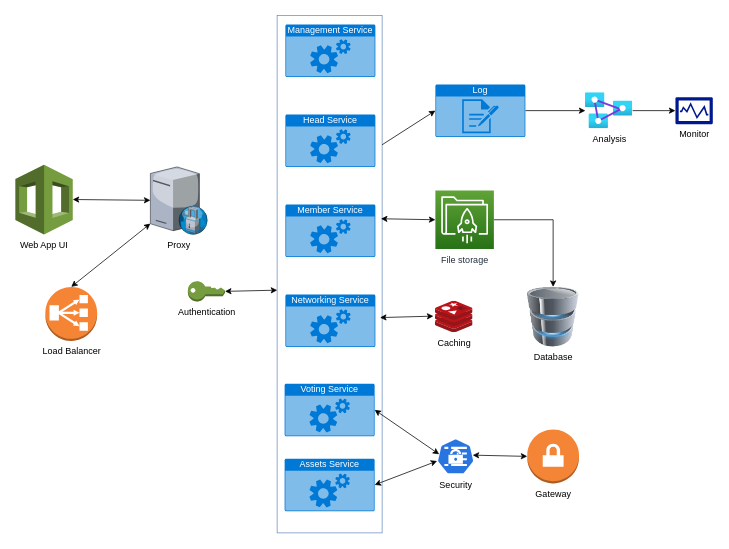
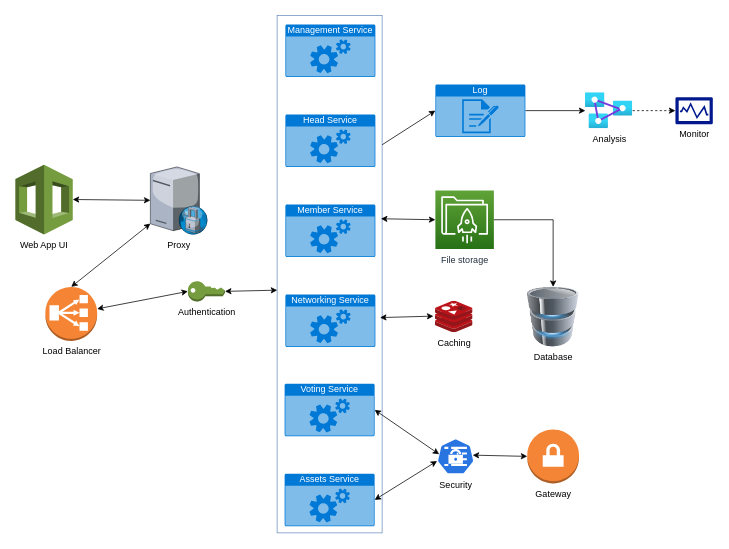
  <mxCell id="0" />
  <mxCell id="1" parent="0" />
  <mxCell id="2" value="Web App UI" style="outlineConnect=0;dashed=0;verticalLabelPosition=bottom;verticalAlign=top;align=center;html=1;shape=mxgraph.aws3.cloudformation;fillColor=#759C3E;gradientColor=none;" vertex="1" parent="1"><mxGeometry x="20" y="219" width="76.5" height="93" as="geometry" /></mxCell>
  <mxCell id="3" value="Load Balancer" style="outlineConnect=0;dashed=0;verticalLabelPosition=bottom;verticalAlign=top;align=center;html=1;shape=mxgraph.aws3.classic_load_balancer;fillColor=#F58534;gradientColor=none;" vertex="1" parent="1"><mxGeometry x="60" y="382" width="69" height="72" as="geometry" /></mxCell>
  <mxCell id="4" value="Proxy" style="verticalLabelPosition=bottom;sketch=0;aspect=fixed;html=1;verticalAlign=top;strokeColor=none;align=center;outlineConnect=0;shape=mxgraph.citrix.proxy_server;" vertex="1" parent="1"><mxGeometry x="200" y="222" width="76.5" height="90" as="geometry" /></mxCell>
  <mxCell id="5" value="Management Service" style="html=1;whiteSpace=wrap;strokeColor=none;fillColor=#0079D6;labelPosition=center;verticalLabelPosition=middle;verticalAlign=top;align=center;fontSize=12;outlineConnect=0;spacingTop=-6;fontColor=#FFFFFF;sketch=0;shape=mxgraph.sitemap.services;" vertex="1" parent="1"><mxGeometry x="380" y="32" width="120" height="70" as="geometry" /></mxCell>
  <mxCell id="6" value="Head Service" style="html=1;whiteSpace=wrap;strokeColor=none;fillColor=#0079D6;labelPosition=center;verticalLabelPosition=middle;verticalAlign=top;align=center;fontSize=12;outlineConnect=0;spacingTop=-6;fontColor=#FFFFFF;sketch=0;shape=mxgraph.sitemap.services;" vertex="1" parent="1"><mxGeometry x="380" y="152" width="120" height="70" as="geometry" /></mxCell>
  <mxCell id="7" value="Member Service" style="html=1;whiteSpace=wrap;strokeColor=none;fillColor=#0079D6;labelPosition=center;verticalLabelPosition=middle;verticalAlign=top;align=center;fontSize=12;outlineConnect=0;spacingTop=-6;fontColor=#FFFFFF;sketch=0;shape=mxgraph.sitemap.services;" vertex="1" parent="1"><mxGeometry x="380" y="272" width="120" height="70" as="geometry" /></mxCell>
  <mxCell id="8" value="Voting Service" style="html=1;whiteSpace=wrap;strokeColor=none;fillColor=#0079D6;labelPosition=center;verticalLabelPosition=middle;verticalAlign=top;align=center;fontSize=12;outlineConnect=0;spacingTop=-6;fontColor=#FFFFFF;sketch=0;shape=mxgraph.sitemap.services;" vertex="1" parent="1"><mxGeometry x="379" y="511" width="120" height="70" as="geometry" /></mxCell>
  <mxCell id="9" value="Networking Service" style="html=1;whiteSpace=wrap;strokeColor=none;fillColor=#0079D6;labelPosition=center;verticalLabelPosition=middle;verticalAlign=top;align=center;fontSize=12;outlineConnect=0;spacingTop=-6;fontColor=#FFFFFF;sketch=0;shape=mxgraph.sitemap.services;" vertex="1" parent="1"><mxGeometry x="380" y="392" width="120" height="70" as="geometry" /></mxCell>
- <mxCell id="10" value="Assets Service" style="html=1;whiteSpace=wrap;strokeColor=none;fillColor=#0079D6;labelPosition=center;verticalLabelPosition=middle;verticalAlign=top;align=center;fontSize=12;outlineConnect=0;spacingTop=-6;fontColor=#FFFFFF;sketch=0;shape=mxgraph.sitemap.services;" vertex="1" parent="1"><mxGeometry x="379" y="611" width="120" height="70" as="geometry" /></mxCell>
+ <mxCell id="10" value="Assets Service" style="html=1;whiteSpace=wrap;strokeColor=none;fillColor=#0079D6;labelPosition=center;verticalLabelPosition=middle;verticalAlign=top;align=center;fontSize=12;outlineConnect=0;spacingTop=-6;fontColor=#FFFFFF;sketch=0;shape=mxgraph.sitemap.services;" vertex="1" parent="1"><mxGeometry x="379" y="631" width="120" height="70" as="geometry" /></mxCell>
  <mxCell id="11" value="Database" style="image;html=1;image=img/lib/clip_art/computers/Database_128x128.png" vertex="1" parent="1"><mxGeometry x="697" y="382" width="80" height="80" as="geometry" /></mxCell>
  <mxCell id="12" value="" style="rounded=0;whiteSpace=wrap;html=1;fillColor=none;strokeColor=#6c8ebf;" vertex="1" parent="1"><mxGeometry x="369" y="20" width="140" height="690" as="geometry" /></mxCell>
  <mxCell id="13" value="" style="endArrow=classic;startArrow=classic;html=1;rounded=0;entryX=-0.053;entryY=0.476;entryDx=0;entryDy=0;entryPerimeter=0;exitX=0.98;exitY=0.584;exitDx=0;exitDy=0;exitPerimeter=0;" edge="1" parent="1" source="12" target="19"><mxGeometry width="50" height="50" relative="1" as="geometry"><mxPoint x="450" y="382" as="sourcePoint" /><mxPoint x="500" y="332" as="targetPoint" /></mxGeometry></mxCell>
  <mxCell id="14" style="edgeStyle=orthogonalEdgeStyle;rounded=0;orthogonalLoop=1;jettySize=auto;html=1;" edge="1" parent="1" source="15" target="23"><mxGeometry relative="1" as="geometry" /></mxCell>
  <mxCell id="15" value="Log" style="html=1;whiteSpace=wrap;strokeColor=none;fillColor=#0079D6;labelPosition=center;verticalLabelPosition=middle;verticalAlign=top;align=center;fontSize=12;outlineConnect=0;spacingTop=-6;fontColor=#FFFFFF;sketch=0;shape=mxgraph.sitemap.log;" vertex="1" parent="1"><mxGeometry x="580" y="112" width="120" height="70" as="geometry" /></mxCell>
  <mxCell id="16" value="" style="endArrow=classic;html=1;rounded=0;entryX=0;entryY=0.5;entryDx=0;entryDy=0;entryPerimeter=0;exitX=1;exitY=0.25;exitDx=0;exitDy=0;" edge="1" parent="1" source="12" target="15"><mxGeometry width="50" height="50" relative="1" as="geometry"><mxPoint x="210" y="462" as="sourcePoint" /><mxPoint x="260" y="412" as="targetPoint" /></mxGeometry></mxCell>
  <mxCell id="17" style="edgeStyle=orthogonalEdgeStyle;rounded=0;orthogonalLoop=1;jettySize=auto;html=1;entryX=0.5;entryY=0;entryDx=0;entryDy=0;" edge="1" parent="1" source="18" target="11"><mxGeometry relative="1" as="geometry" /></mxCell>
  <mxCell id="18" value="File storage" style="sketch=0;points=[[0,0,0],[0.25,0,0],[0.5,0,0],[0.75,0,0],[1,0,0],[0,1,0],[0.25,1,0],[0.5,1,0],[0.75,1,0],[1,1,0],[0,0.25,0],[0,0.5,0],[0,0.75,0],[1,0.25,0],[1,0.5,0],[1,0.75,0]];outlineConnect=0;fontColor=#232F3E;gradientColor=#60A337;gradientDirection=north;fillColor=#277116;strokeColor=#ffffff;dashed=0;verticalLabelPosition=bottom;verticalAlign=top;align=center;html=1;fontSize=12;fontStyle=0;aspect=fixed;shape=mxgraph.aws4.resourceIcon;resIcon=mxgraph.aws4.file_cache;" vertex="1" parent="1"><mxGeometry x="580" y="253.5" width="78" height="78" as="geometry" /></mxCell>
  <mxCell id="19" value="Caching" style="image;sketch=0;aspect=fixed;html=1;points=[];align=center;fontSize=12;image=img/lib/mscae/Cache_Redis_Product.svg;" vertex="1" parent="1"><mxGeometry x="580" y="401" width="50" height="42" as="geometry" /></mxCell>
  <mxCell id="20" value="" style="endArrow=classic;startArrow=classic;html=1;rounded=0;entryX=0;entryY=0.5;entryDx=0;entryDy=0;entryPerimeter=0;exitX=0.989;exitY=0.393;exitDx=0;exitDy=0;exitPerimeter=0;" edge="1" parent="1" source="12" target="18"><mxGeometry width="50" height="50" relative="1" as="geometry"><mxPoint x="120" y="442" as="sourcePoint" /><mxPoint x="170" y="392" as="targetPoint" /></mxGeometry></mxCell>
  <mxCell id="21" value="" style="endArrow=classic;startArrow=classic;html=1;rounded=0;entryX=0.5;entryY=0;entryDx=0;entryDy=0;entryPerimeter=0;" edge="1" parent="1" source="4" target="3"><mxGeometry width="50" height="50" relative="1" as="geometry"><mxPoint x="300" y="422.5" as="sourcePoint" /><mxPoint x="350" y="372.5" as="targetPoint" /></mxGeometry></mxCell>
  <mxCell id="22" value="" style="endArrow=classic;startArrow=classic;html=1;rounded=0;exitX=1;exitY=0.5;exitDx=0;exitDy=0;exitPerimeter=0;" edge="1" parent="1" source="2" target="4"><mxGeometry width="50" height="50" relative="1" as="geometry"><mxPoint x="-153.5" y="376" as="sourcePoint" /><mxPoint x="-40" y="374.878" as="targetPoint" /></mxGeometry></mxCell>
  <mxCell id="23" value="Analysis" style="image;aspect=fixed;html=1;points=[];align=center;fontSize=12;image=img/lib/azure2/analytics/Analysis_Services.svg;" vertex="1" parent="1"><mxGeometry x="780" y="123" width="63" height="48" as="geometry" /></mxCell>
  <mxCell id="24" value="Monitor&lt;br&gt;" style="sketch=0;aspect=fixed;pointerEvents=1;shadow=0;dashed=0;html=1;strokeColor=none;labelPosition=center;verticalLabelPosition=bottom;verticalAlign=top;align=center;fillColor=#00188D;shape=mxgraph.mscae.enterprise.performance_monitor" vertex="1" parent="1"><mxGeometry x="900" y="129" width="50" height="36" as="geometry" /></mxCell>
- <mxCell id="25" value="" style="endArrow=classic;html=1;rounded=0;entryX=0;entryY=0.5;entryDx=0;entryDy=0;entryPerimeter=0;" edge="1" parent="1" source="23" target="24"><mxGeometry width="50" height="50" relative="1" as="geometry"><mxPoint x="611.5" y="354" as="sourcePoint" /><mxPoint x="661.5" y="304" as="targetPoint" /></mxGeometry></mxCell>
+ <mxCell id="25" value="" style="endArrow=classic;html=1;rounded=0;entryX=0;entryY=0.5;entryDx=0;entryDy=0;entryPerimeter=0;dashed=1;" edge="1" parent="1" source="23" target="24"><mxGeometry width="50" height="50" relative="1" as="geometry"><mxPoint x="611.5" y="354" as="sourcePoint" /><mxPoint x="661.5" y="304" as="targetPoint" /></mxGeometry></mxCell>
  <mxCell id="26" value="Security" style="sketch=0;html=1;dashed=0;whitespace=wrap;fillColor=#2875E2;strokeColor=#ffffff;points=[[0.005,0.63,0],[0.1,0.2,0],[0.9,0.2,0],[0.5,0,0],[0.995,0.63,0],[0.72,0.99,0],[0.5,1,0],[0.28,0.99,0]];verticalLabelPosition=bottom;align=center;verticalAlign=top;shape=mxgraph.kubernetes.icon;prIcon=secret" vertex="1" parent="1"><mxGeometry x="582" y="584" width="50" height="48" as="geometry" /></mxCell>
  <mxCell id="27" value="Gateway" style="outlineConnect=0;dashed=0;verticalLabelPosition=bottom;verticalAlign=top;align=center;html=1;shape=mxgraph.aws3.vpn_gateway;fillColor=#F58536;gradientColor=none;" vertex="1" parent="1"><mxGeometry x="702.5" y="572" width="69" height="72" as="geometry" /></mxCell>
  <mxCell id="28" value="" style="endArrow=classic;startArrow=classic;html=1;rounded=0;entryX=0.061;entryY=0.441;entryDx=0;entryDy=0;entryPerimeter=0;exitX=1;exitY=0.5;exitDx=0;exitDy=0;exitPerimeter=0;" edge="1" parent="1" source="8" target="26"><mxGeometry width="50" height="50" relative="1" as="geometry"><mxPoint x="430" y="422" as="sourcePoint" /><mxPoint x="480" y="372" as="targetPoint" /></mxGeometry></mxCell>
  <mxCell id="29" value="" style="endArrow=classic;startArrow=classic;html=1;rounded=0;entryX=0.005;entryY=0.63;entryDx=0;entryDy=0;entryPerimeter=0;exitX=1;exitY=0.5;exitDx=0;exitDy=0;exitPerimeter=0;" edge="1" parent="1" source="10" target="26"><mxGeometry width="50" height="50" relative="1" as="geometry"><mxPoint x="430" y="582" as="sourcePoint" /><mxPoint x="480" y="532" as="targetPoint" /></mxGeometry></mxCell>
  <mxCell id="30" value="" style="endArrow=classic;startArrow=classic;html=1;rounded=0;entryX=0;entryY=0.5;entryDx=0;entryDy=0;entryPerimeter=0;exitX=0.955;exitY=0.466;exitDx=0;exitDy=0;exitPerimeter=0;" edge="1" parent="1" source="26" target="27"><mxGeometry width="50" height="50" relative="1" as="geometry"><mxPoint x="430" y="582" as="sourcePoint" /><mxPoint x="480" y="532" as="targetPoint" /></mxGeometry></mxCell>
  <mxCell id="31" value="Authentication" style="outlineConnect=0;dashed=0;verticalLabelPosition=bottom;verticalAlign=top;align=center;html=1;shape=mxgraph.aws3.add_on;fillColor=#759C3E;gradientColor=none;" vertex="1" parent="1"><mxGeometry x="250" y="374.5" width="49.5" height="27" as="geometry" /></mxCell>
+ <mxCell id="32" value="" style="endArrow=classic;startArrow=classic;html=1;rounded=0;entryX=0;entryY=0.5;entryDx=0;entryDy=0;entryPerimeter=0;" edge="1" parent="1" source="3" target="31"><mxGeometry width="50" height="50" relative="1" as="geometry"><mxPoint x="120" y="512" as="sourcePoint" /><mxPoint x="170" y="462" as="targetPoint" /></mxGeometry></mxCell>
  <mxCell id="33" value="" style="endArrow=classic;startArrow=classic;html=1;rounded=0;entryX=0.001;entryY=0.531;entryDx=0;entryDy=0;exitX=1;exitY=0.5;exitDx=0;exitDy=0;exitPerimeter=0;entryPerimeter=0;" edge="1" parent="1" source="31" target="12"><mxGeometry width="50" height="50" relative="1" as="geometry"><mxPoint x="120" y="512" as="sourcePoint" /><mxPoint x="170" y="462" as="targetPoint" /></mxGeometry></mxCell>
